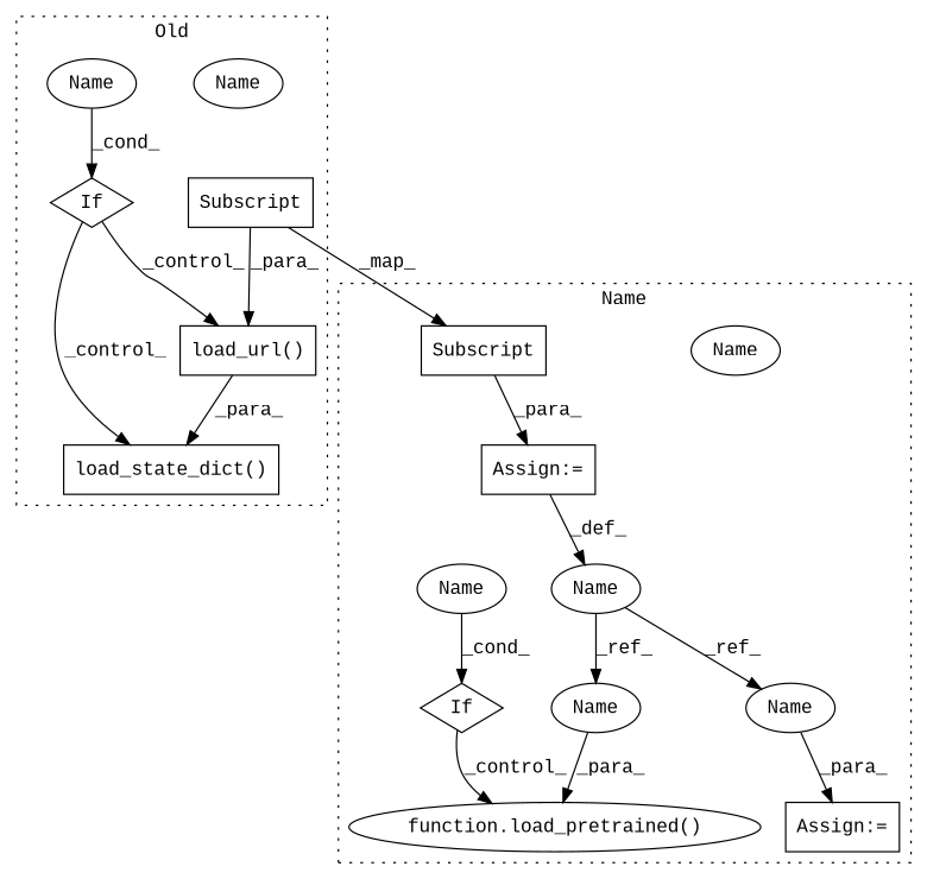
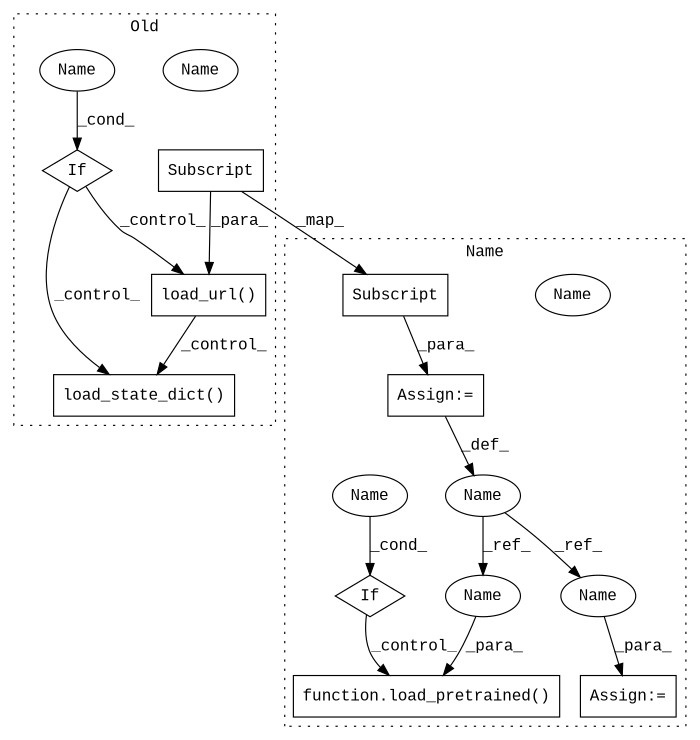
  digraph {
    fontname="Liberation Mono"
    node [a=87 fontname="Liberation Mono" l=3 s=2218 shape=box]
    edge [fontname="Liberation Mono"]
    n1 [a=75 l="19,1" label="load_url()" s="2282,2326"]
    n2 [a=96 label=If s=2215 shape=diamond]
    n3 [a=75 l="22,1" label="load_state_dict()" s="2260,2327"]
    n4 [l=10 label=Name shape=ellipse]
    n5 [a=63 l="25,0" label=Subscript s="2301,0"]
    n6 [l=10 label=Name shape=ellipse]
    n7 [a=96 label=If s=2870 shape=diamond]
-   n8 [a=75 l="16,1" label="function.load_pretrained()" s="2893,2950" shape=ellipse]
+   n8 [a=75 l="16,1" label="function.load_pretrained()" s="2893,2950"]
    n9 [l=11 label=Name s=2614 shape=ellipse]
    n10 [a=68 label="Assign:=" s=2851]
    n11 [l=10 label=Name s=2873 shape=ellipse]
    n12 [a=68 label="Assign:=" s=2625]
    n13 [a=63 l="27,0" label=Subscript s="2628,0"]
    n14 [l=10 label=Name s=2873 shape=ellipse]
    n15 [l=11 label=Name s=2916 shape=ellipse]
    n16 [l=11 label=Name s=2854 shape=ellipse]
    subgraph cluster_1 {
      label=Old
      style=dotted
      n1
      n2
      n3
      n4
      n5
      n6
    }
    subgraph cluster_2 {
      label=Name
      style=dotted
      n7
      n8
      n9
      n10
      n11
      n12
      n13
      n14
      n15
      n16
    }
-   n1 -> n3 [label=_para_]
+   n1 -> n3 [label=_control_]
    n2 -> n1 [label=_control_]
    n2 -> n3 [label=_control_]
    n5 -> n1 [label=_para_]
    n5 -> n13 [label=_map_]
    n6 -> n2 [label=_cond_]
    n7 -> n8 [label=_control_]
    n9 -> n15 [label=_ref_]
    n9 -> n16 [label=_ref_]
    n12 -> n9 [label=_def_]
    n13 -> n12 [label=_para_]
    n14 -> n7 [label=_cond_]
    n15 -> n8 [label=_para_]
    n16 -> n10 [label=_para_]
  }
